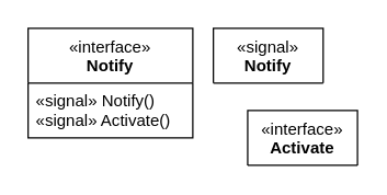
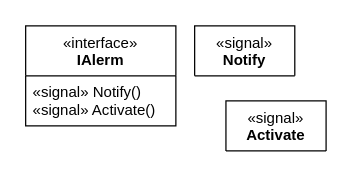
  <mxCell id="0" />
  <mxCell id="1" parent="0" />
- <mxCell id="2" value="«interface»&lt;br&gt;&lt;b&gt;Notify&lt;/b&gt;" style="swimlane;fontStyle=0;align=center;verticalAlign=top;childLayout=stackLayout;horizontal=1;startSize=40;horizontalStack=0;resizeParent=1;resizeParentMax=0;resizeLast=0;collapsible=0;marginBottom=0;html=1;whiteSpace=wrap;" vertex="1" parent="1"><mxGeometry width="120" height="80" as="geometry" x="20" y="20" /></mxCell>
+ <mxCell id="2" value="«interface»&lt;br&gt;&lt;b&gt;IAlerm&lt;/b&gt;" style="swimlane;fontStyle=0;align=center;verticalAlign=top;childLayout=stackLayout;horizontal=1;startSize=40;horizontalStack=0;resizeParent=1;resizeParentMax=0;resizeLast=0;collapsible=0;marginBottom=0;html=1;whiteSpace=wrap;" vertex="1" parent="1"><mxGeometry width="120" height="80" as="geometry" x="20" y="20" /></mxCell>
  <mxCell id="3" value="«signal» Notify()&lt;br&gt;«signal» Activate()" style="text;html=1;strokeColor=none;fillColor=none;align=left;verticalAlign=middle;spacingLeft=4;spacingRight=4;overflow=hidden;rotatable=0;points=[[0,0.5],[1,0.5]];portConstraint=eastwest;whiteSpace=wrap;" vertex="1" parent="2"><mxGeometry y="40" width="120" height="40" as="geometry" /></mxCell>
  <mxCell id="4" value="«signal»&lt;br&gt;&lt;b&gt;Notify&lt;/b&gt;" style="swimlane;fontStyle=0;align=center;verticalAlign=top;childLayout=stackLayout;horizontal=1;startSize=80;horizontalStack=0;resizeParent=1;resizeParentMax=0;resizeLast=0;collapsible=0;marginBottom=0;html=1;whiteSpace=wrap;" vertex="1" parent="1"><mxGeometry x="155" y="20" width="80" height="40" as="geometry" /></mxCell>
- <mxCell id="5" value="«interface»&lt;br&gt;&lt;b&gt;Activate&lt;/b&gt;" style="swimlane;fontStyle=0;align=center;verticalAlign=top;childLayout=stackLayout;horizontal=1;startSize=80;horizontalStack=0;resizeParent=1;resizeParentMax=0;resizeLast=0;collapsible=0;marginBottom=0;html=1;whiteSpace=wrap;" vertex="1" parent="1"><mxGeometry x="180" y="80" width="80" height="40" as="geometry" /></mxCell>
+ <mxCell id="5" value="«signal»&lt;br&gt;&lt;b&gt;Activate&lt;/b&gt;" style="swimlane;fontStyle=0;align=center;verticalAlign=top;childLayout=stackLayout;horizontal=1;startSize=80;horizontalStack=0;resizeParent=1;resizeParentMax=0;resizeLast=0;collapsible=0;marginBottom=0;html=1;whiteSpace=wrap;" vertex="1" parent="1"><mxGeometry x="180" y="80" width="80" height="40" as="geometry" /></mxCell>
